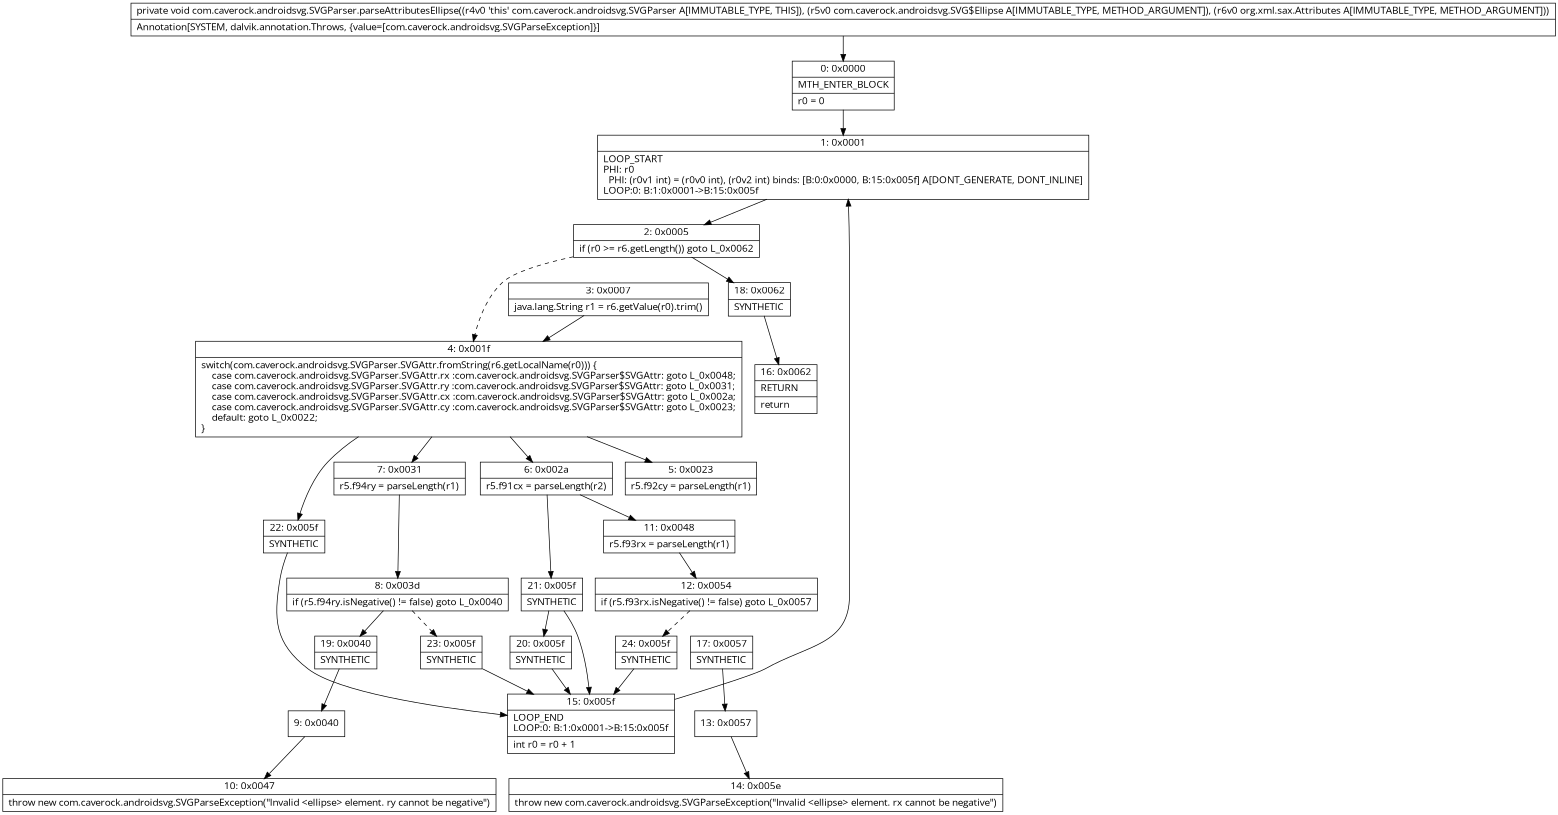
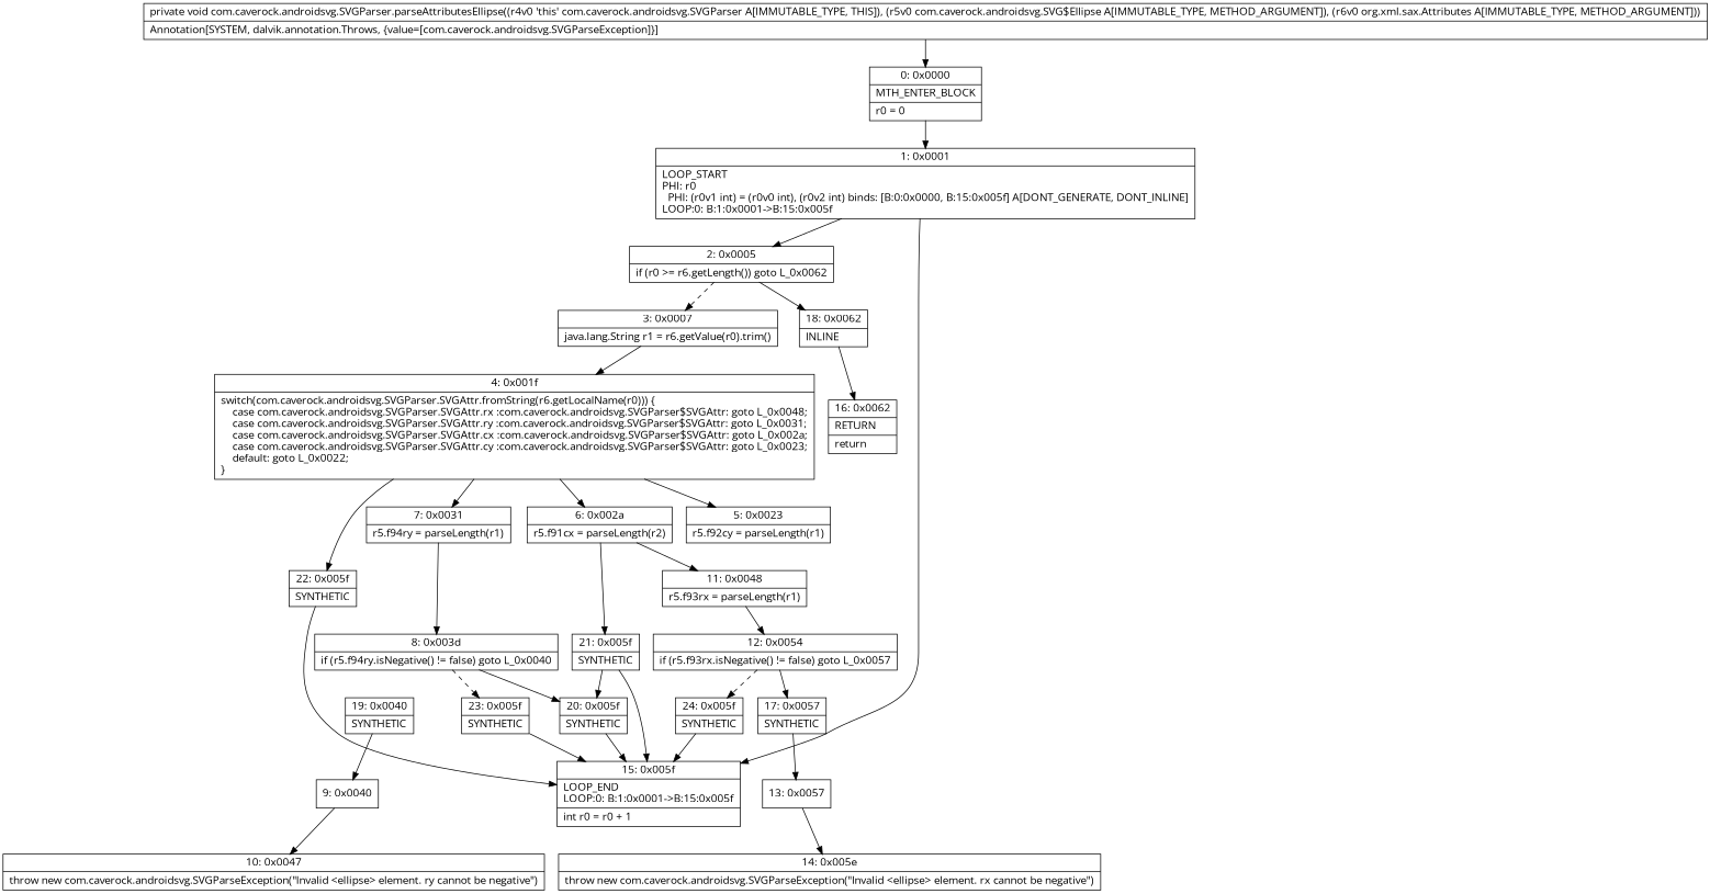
  digraph {
    fontname="Open Sans"
    node [fontname="Open Sans" shape=record]
    edge [fontname="Open Sans"]
    n1 [label="{0\:\ 0x0000|MTH_ENTER_BLOCK\l|r0 = 0\l}"]
    n2 [label="{1\:\ 0x0001|LOOP_START\lPHI: r0 \l  PHI: (r0v1 int) = (r0v0 int), (r0v2 int) binds: [B:0:0x0000, B:15:0x005f] A[DONT_GENERATE, DONT_INLINE]\lLOOP:0: B:1:0x0001\-\>B:15:0x005f\l}"]
    n3 [label="{2\:\ 0x0005|if (r0 \>= r6.getLength()) goto L_0x0062\l}"]
    n4 [label="{3\:\ 0x0007|java.lang.String r1 = r6.getValue(r0).trim()\l}"]
-   n5 [label="{18\:\ 0x0062|SYNTHETIC\l}"]
+   n5 [label="{18\:\ 0x0062|INLINE\l}"]
    n6 [label="{4\:\ 0x001f|switch(com.caverock.androidsvg.SVGParser.SVGAttr.fromString(r6.getLocalName(r0))) \{\l    case com.caverock.androidsvg.SVGParser.SVGAttr.rx :com.caverock.androidsvg.SVGParser$SVGAttr: goto L_0x0048;\l    case com.caverock.androidsvg.SVGParser.SVGAttr.ry :com.caverock.androidsvg.SVGParser$SVGAttr: goto L_0x0031;\l    case com.caverock.androidsvg.SVGParser.SVGAttr.cx :com.caverock.androidsvg.SVGParser$SVGAttr: goto L_0x002a;\l    case com.caverock.androidsvg.SVGParser.SVGAttr.cy :com.caverock.androidsvg.SVGParser$SVGAttr: goto L_0x0023;\l    default: goto L_0x0022;\l\}\l}"]
    n7 [label="{16\:\ 0x0062|RETURN\l|return\l}"]
    n8 [label="{5\:\ 0x0023|r5.f92cy = parseLength(r1)\l}"]
    n9 [label="{6\:\ 0x002a|r5.f91cx = parseLength(r2)\l}"]
    n10 [label="{7\:\ 0x0031|r5.f94ry = parseLength(r1)\l}"]
    n11 [label="{22\:\ 0x005f|SYNTHETIC\l}"]
    n12 [label="{11\:\ 0x0048|r5.f93rx = parseLength(r1)\l}"]
    n13 [label="{21\:\ 0x005f|SYNTHETIC\l}"]
    n14 [label="{8\:\ 0x003d|if (r5.f94ry.isNegative() != false) goto L_0x0040\l}"]
    n15 [label="{12\:\ 0x0054|if (r5.f93rx.isNegative() != false) goto L_0x0057\l}"]
    n16 [label="{15\:\ 0x005f|LOOP_END\lLOOP:0: B:1:0x0001\-\>B:15:0x005f\l|int r0 = r0 + 1\l}"]
    n17 [label="{20\:\ 0x005f|SYNTHETIC\l}"]
    n18 [label="{19\:\ 0x0040|SYNTHETIC\l}"]
    n19 [label="{23\:\ 0x005f|SYNTHETIC\l}"]
    n20 [label="{9\:\ 0x0040}"]
    n21 [label="{10\:\ 0x0047|throw new com.caverock.androidsvg.SVGParseException(\"Invalid \<ellipse\> element. ry cannot be negative\")\l}"]
    n22 [label="{17\:\ 0x0057|SYNTHETIC\l}"]
    n23 [label="{24\:\ 0x005f|SYNTHETIC\l}"]
    n24 [label="{13\:\ 0x0057}"]
    n25 [label="{14\:\ 0x005e|throw new com.caverock.androidsvg.SVGParseException(\"Invalid \<ellipse\> element. rx cannot be negative\")\l}"]
    n26 [label="{private void com.caverock.androidsvg.SVGParser.parseAttributesEllipse((r4v0 'this' com.caverock.androidsvg.SVGParser A[IMMUTABLE_TYPE, THIS]), (r5v0 com.caverock.androidsvg.SVG$Ellipse A[IMMUTABLE_TYPE, METHOD_ARGUMENT]), (r6v0 org.xml.sax.Attributes A[IMMUTABLE_TYPE, METHOD_ARGUMENT]))  | Annotation[SYSTEM, dalvik.annotation.Throws, \{value=[com.caverock.androidsvg.SVGParseException]\}]\l}"]
    n1 -> n2
    n2 -> n3
-   n3 -> n6 [style=dashed]
+   n3 -> n4 [style=dashed]
    n3 -> n5
    n4 -> n6
    n5 -> n7
    n6 -> n8
    n6 -> n9
    n6 -> n10
    n6 -> n11
    n9 -> n12
    n9 -> n13
    n10 -> n14
    n11 -> n16
    n12 -> n15
    n13 -> n16
    n13 -> n17
-   n14 -> n18
+   n14 -> n17
    n14 -> n19 [style=dashed]
+   n15 -> n22
    n15 -> n23 [style=dashed]
-   n16 -> n2
+   n2 -> n16
    n17 -> n16
    n18 -> n20
    n19 -> n16
    n20 -> n21
    n22 -> n24
    n23 -> n16
    n24 -> n25
    n26 -> n1
  }
